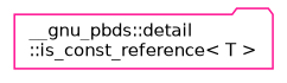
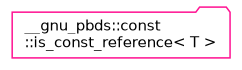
  digraph {
    rankdir=LR
-   n1 [color=deeppink fillcolor=white fontname=Helvetica fontsize=10 height=0.2 label="__gnu_pbds::detail\l::is_const_reference\< T \>" shape=folder style=filled width=0.4]
+   n1 [color=deeppink fillcolor=white fontname=Helvetica fontsize=10 height=0.2 label="__gnu_pbds::const\l::is_const_reference\< T \>" shape=folder style=filled width=0.4]
  }
